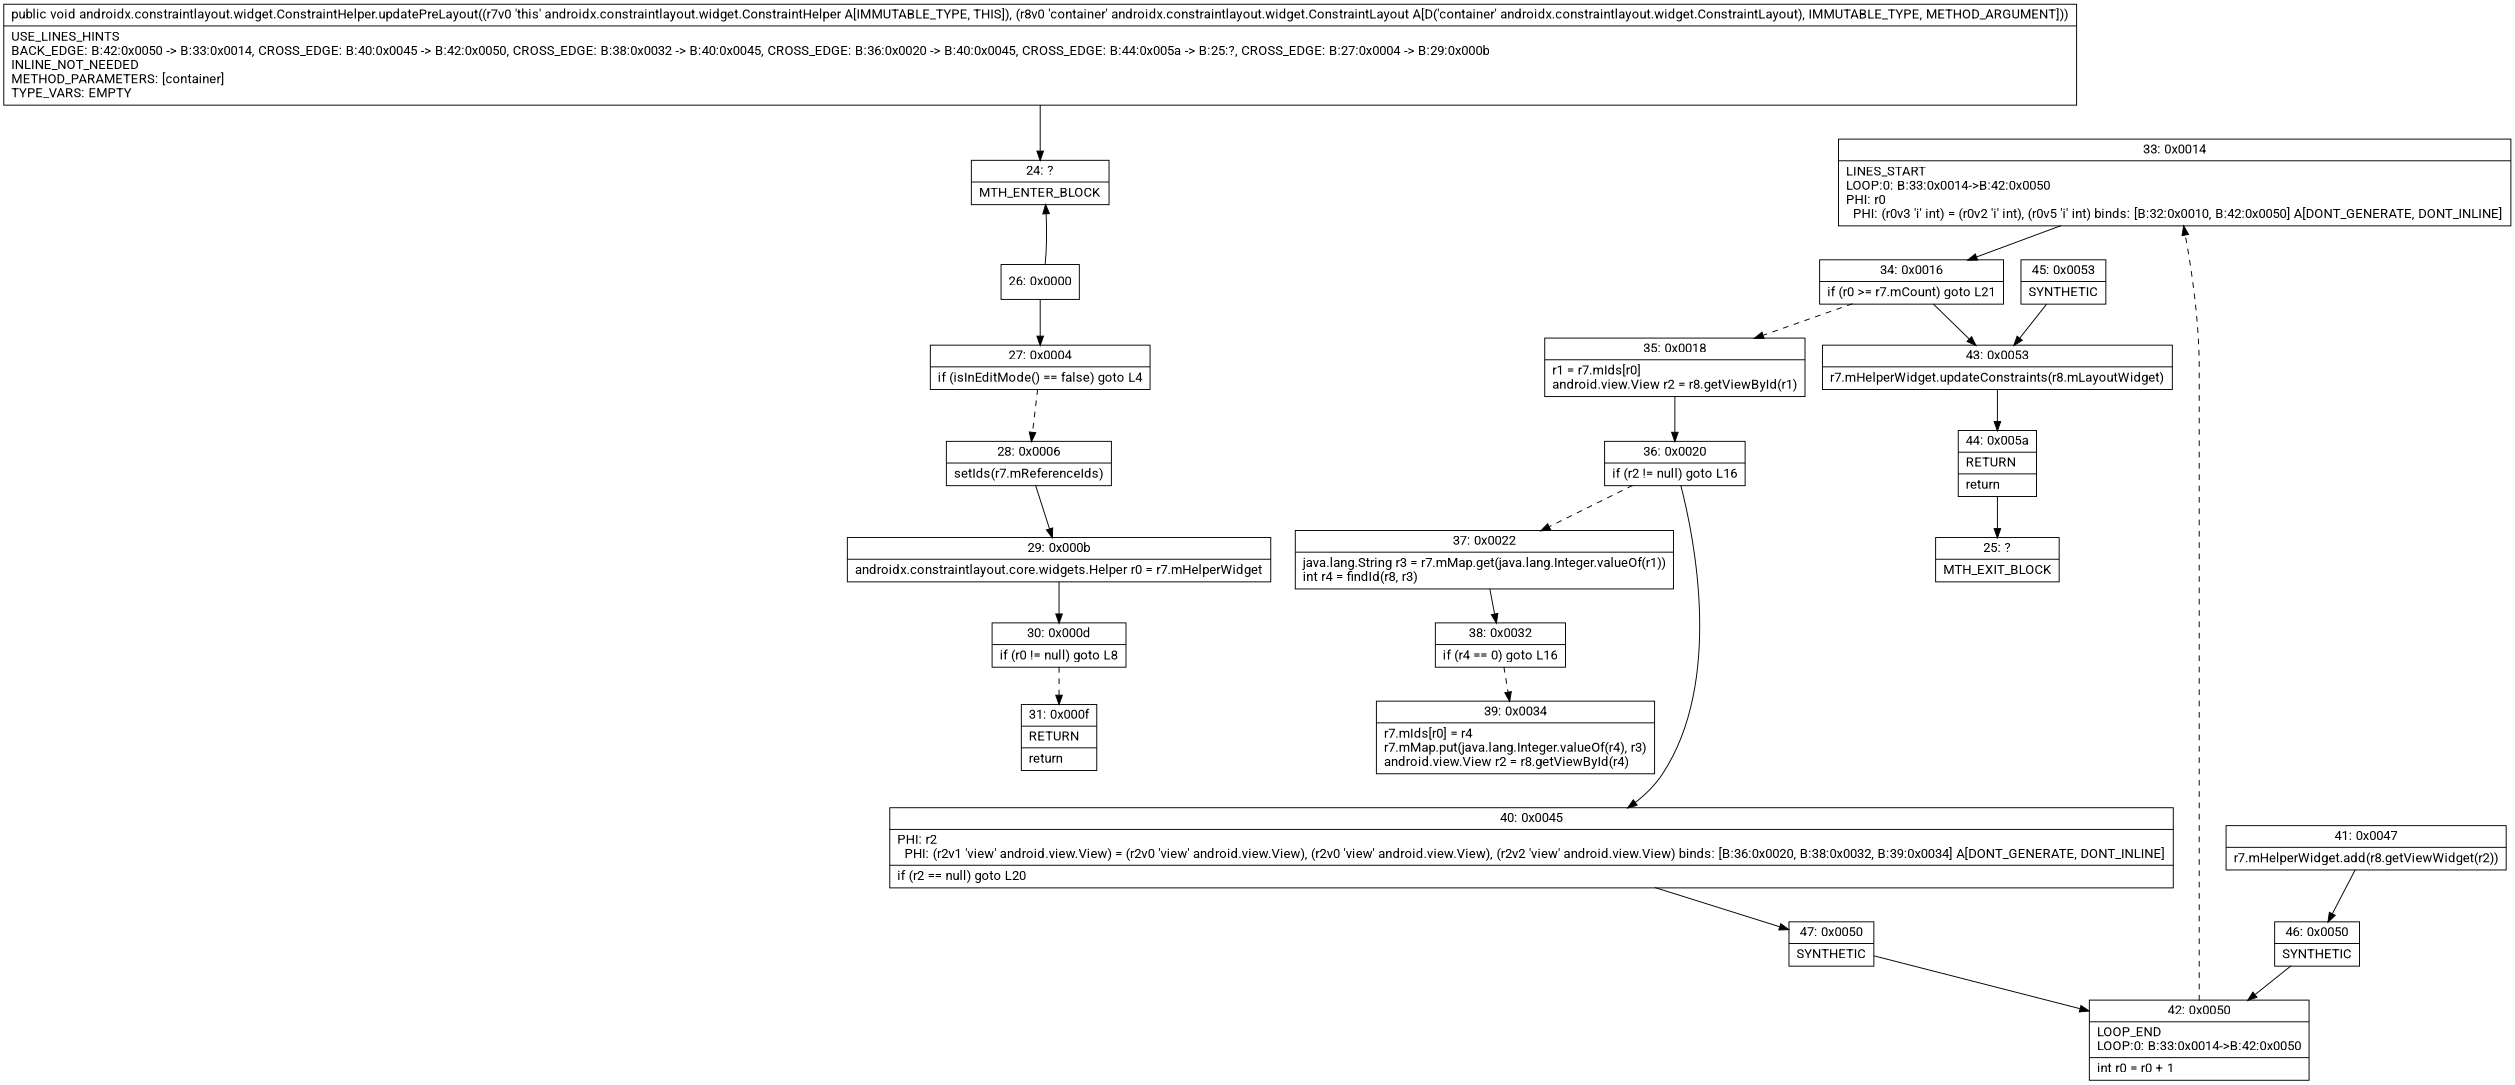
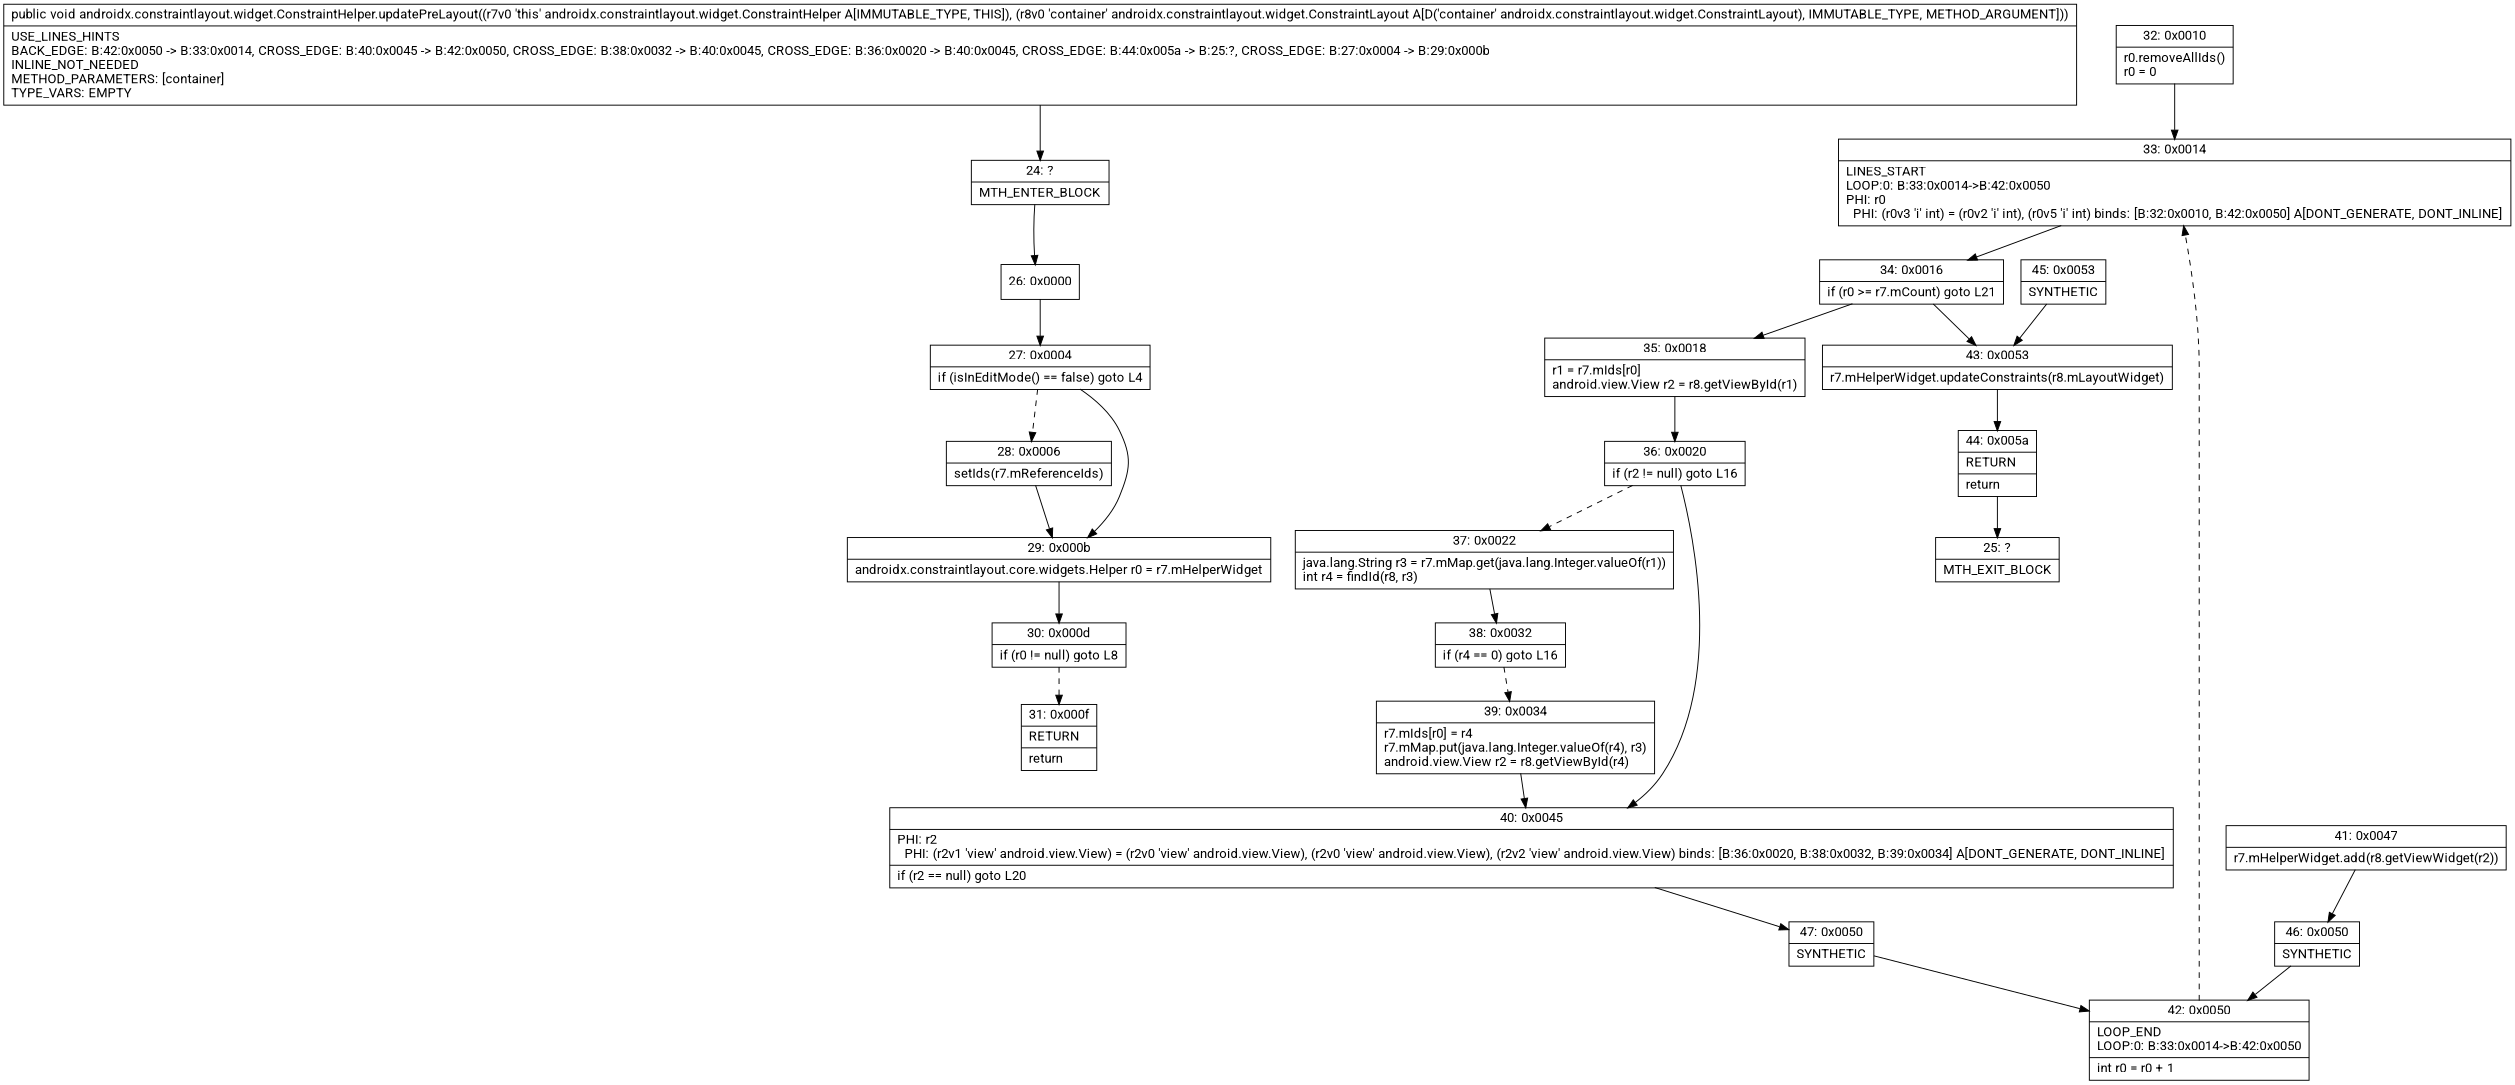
  digraph {
    fontname=Roboto
    node [fontname=Roboto shape=record]
    edge [fontname=Roboto]
    n1 [label="{24\:\ ?|MTH_ENTER_BLOCK\l}"]
    n2 [label="{26\:\ 0x0000}"]
    n3 [label="{27\:\ 0x0004|if (isInEditMode() == false) goto L4\l}"]
    n4 [label="{28\:\ 0x0006|setIds(r7.mReferenceIds)\l}"]
    n5 [label="{29\:\ 0x000b|androidx.constraintlayout.core.widgets.Helper r0 = r7.mHelperWidget\l}"]
    n6 [label="{30\:\ 0x000d|if (r0 != null) goto L8\l}"]
    n7 [label="{31\:\ 0x000f|RETURN\l|return\l}"]
+   n8 [label="{32\:\ 0x0010|r0.removeAllIds()\lr0 = 0\l}"]
    n9 [label="{33\:\ 0x0014|LINES_START\lLOOP:0: B:33:0x0014\-\>B:42:0x0050\lPHI: r0 \l  PHI: (r0v3 'i' int) = (r0v2 'i' int), (r0v5 'i' int) binds: [B:32:0x0010, B:42:0x0050] A[DONT_GENERATE, DONT_INLINE]\l}"]
    n10 [label="{25\:\ ?|MTH_EXIT_BLOCK\l}"]
    n11 [label="{34\:\ 0x0016|if (r0 \>= r7.mCount) goto L21\l}"]
    n12 [label="{35\:\ 0x0018|r1 = r7.mIds[r0]\landroid.view.View r2 = r8.getViewById(r1)\l}"]
    n13 [label="{43\:\ 0x0053|r7.mHelperWidget.updateConstraints(r8.mLayoutWidget)\l}"]
    n14 [label="{36\:\ 0x0020|if (r2 != null) goto L16\l}"]
    n15 [label="{45\:\ 0x0053|SYNTHETIC\l}"]
    n16 [label="{37\:\ 0x0022|java.lang.String r3 = r7.mMap.get(java.lang.Integer.valueOf(r1))\lint r4 = findId(r8, r3)\l}"]
    n17 [label="{40\:\ 0x0045|PHI: r2 \l  PHI: (r2v1 'view' android.view.View) = (r2v0 'view' android.view.View), (r2v0 'view' android.view.View), (r2v2 'view' android.view.View) binds: [B:36:0x0020, B:38:0x0032, B:39:0x0034] A[DONT_GENERATE, DONT_INLINE]\l|if (r2 == null) goto L20\l}"]
    n18 [label="{38\:\ 0x0032|if (r4 == 0) goto L16\l}"]
    n19 [label="{47\:\ 0x0050|SYNTHETIC\l}"]
    n20 [label="{39\:\ 0x0034|r7.mIds[r0] = r4\lr7.mMap.put(java.lang.Integer.valueOf(r4), r3)\landroid.view.View r2 = r8.getViewById(r4)\l}"]
    n21 [label="{41\:\ 0x0047|r7.mHelperWidget.add(r8.getViewWidget(r2))\l}"]
    n22 [label="{46\:\ 0x0050|SYNTHETIC\l}"]
    n23 [label="{42\:\ 0x0050|LOOP_END\lLOOP:0: B:33:0x0014\-\>B:42:0x0050\l|int r0 = r0 + 1\l}"]
    n24 [label="{44\:\ 0x005a|RETURN\l|return\l}"]
    n25 [label="{public void androidx.constraintlayout.widget.ConstraintHelper.updatePreLayout((r7v0 'this' androidx.constraintlayout.widget.ConstraintHelper A[IMMUTABLE_TYPE, THIS]), (r8v0 'container' androidx.constraintlayout.widget.ConstraintLayout A[D('container' androidx.constraintlayout.widget.ConstraintLayout), IMMUTABLE_TYPE, METHOD_ARGUMENT]))  | USE_LINES_HINTS\lBACK_EDGE: B:42:0x0050 \-\> B:33:0x0014, CROSS_EDGE: B:40:0x0045 \-\> B:42:0x0050, CROSS_EDGE: B:38:0x0032 \-\> B:40:0x0045, CROSS_EDGE: B:36:0x0020 \-\> B:40:0x0045, CROSS_EDGE: B:44:0x005a \-\> B:25:?, CROSS_EDGE: B:27:0x0004 \-\> B:29:0x000b\lINLINE_NOT_NEEDED\lMETHOD_PARAMETERS: [container]\lTYPE_VARS: EMPTY\l}"]
-   n2 -> n1
+   n1 -> n2
    n2 -> n3
    n3 -> n4 [style=dashed]
+   n3 -> n5
    n4 -> n5
    n5 -> n6
    n6 -> n7 [style=dashed]
+   n8 -> n9
    n9 -> n11
-   n11 -> n12 [style=dashed]
+   n11 -> n12 [style=solid]
    n11 -> n13
    n12 -> n14
    n13 -> n24
    n14 -> n16 [style=dashed]
    n14 -> n17
    n15 -> n13
    n16 -> n18
    n17 -> n19
    n18 -> n20 [style=dashed]
    n19 -> n23
+   n20 -> n17
    n21 -> n22
    n22 -> n23
    n23 -> n9 [style=dashed]
    n24 -> n10
    n25 -> n1
  }
